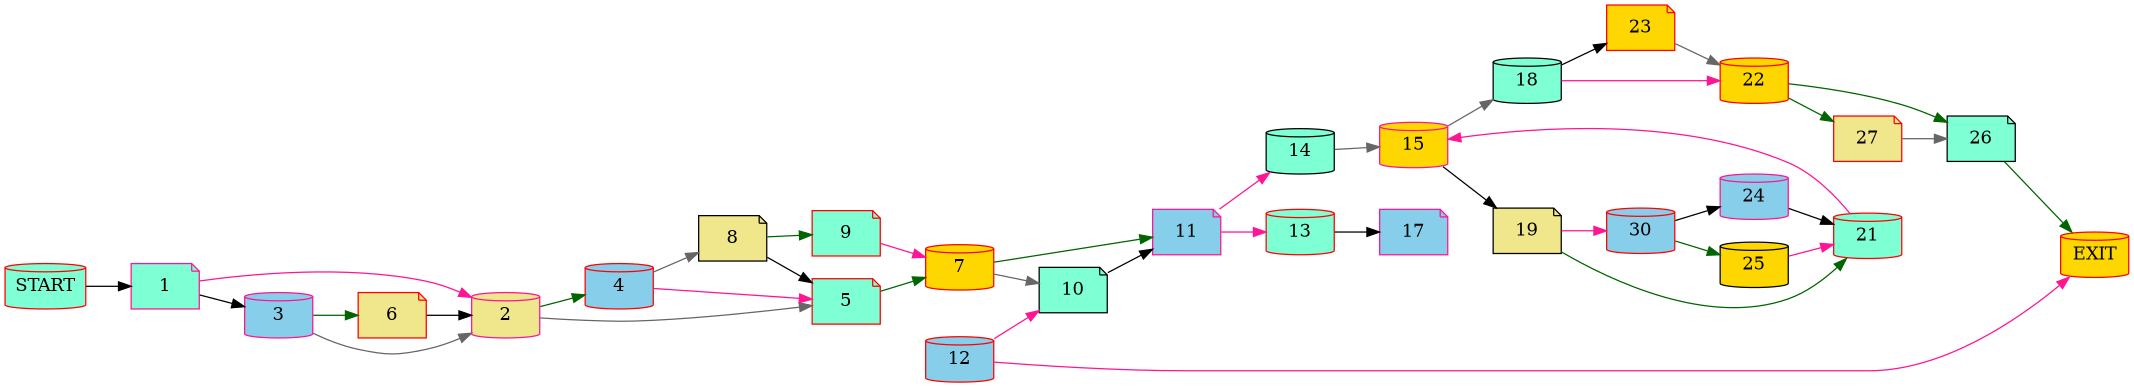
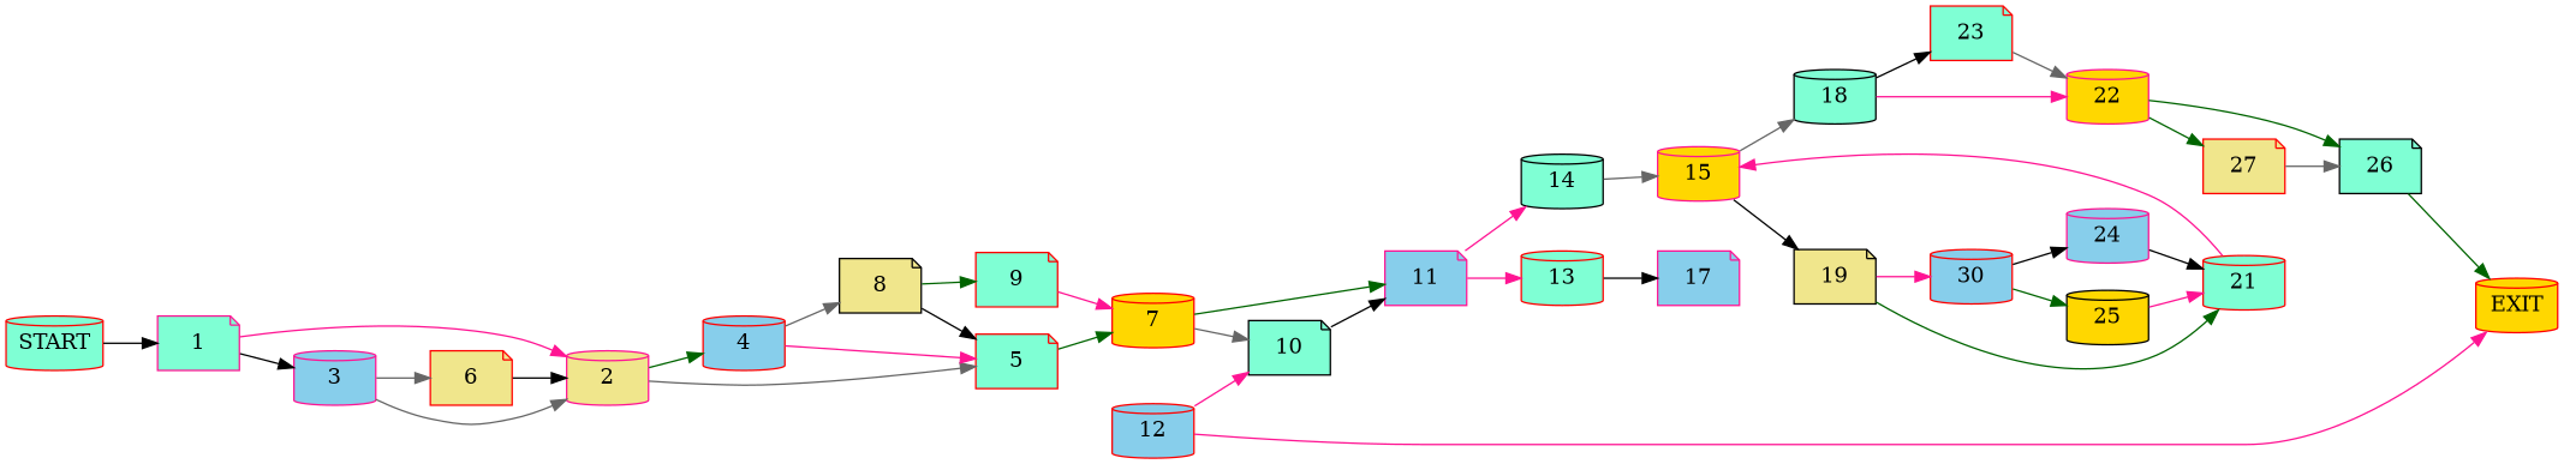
  digraph {
    rankdir=LR
    node [color=red fillcolor=aquamarine shape=cylinder style=filled]
    edge [color=deeppink]
    n1 [label=START]
    1 [color=deeppink shape=note]
    2 [color=deeppink fillcolor=khaki]
    3 [color=deeppink fillcolor=skyblue]
    n5 [fillcolor=gold label=EXIT]
    4 [fillcolor=skyblue]
    5 [shape=note]
    6 [fillcolor=khaki shape=note]
    8 [color=black fillcolor=khaki shape=note]
    7 [fillcolor=gold]
    9 [shape=note]
    10 [color=black shape=note]
    11 [color=deeppink fillcolor=skyblue shape=note]
    13
    14 [color=black]
    12 [fillcolor=skyblue]
    17 [color=deeppink fillcolor=skyblue shape=note]
    15 [color=deeppink fillcolor=gold]
    18 [color=black]
    19 [color=black fillcolor=khaki shape=note]
-   22 [fillcolor=gold]
-   23 [fillcolor=gold shape=note]
+   22 [color=deeppink fillcolor=gold]
+   23 [shape=note]
    n23 [fillcolor=skyblue label=30]
    21
    26 [color=black shape=note]
    27 [fillcolor=khaki shape=note]
    24 [color=deeppink fillcolor=skyblue]
    25 [color=black fillcolor=gold]
    n1 -> 1 [color=black]
    1 -> 2
    1 -> 3 [color=black]
    2 -> 4 [color=darkgreen]
    2 -> 5 [color=gray40]
    3 -> 2 [color=gray40]
-   3 -> 6 [color=darkgreen]
+   3 -> 6 [color=gray40]
    4 -> 5
    4 -> 8 [color=gray40]
    5 -> 7 [color=darkgreen]
    6 -> 2 [color=black]
    8 -> 5 [color=black]
    8 -> 9 [color=darkgreen]
    7 -> 10 [color=gray40]
    7 -> 11 [color=darkgreen]
    9 -> 7
    10 -> 11 [color=black]
    11 -> 13
    11 -> 14
    13 -> 17 [color=black]
    14 -> 15 [color=gray40]
    12 -> n5
    12 -> 10
    15 -> 18 [color=gray40]
    15 -> 19 [color=black]
    18 -> 22
    18 -> 23 [color=black]
    19 -> n23
    19 -> 21 [color=darkgreen]
    22 -> 26 [color=darkgreen]
    22 -> 27 [color=darkgreen]
    23 -> 22 [color=gray40]
    n23 -> 24 [color=black]
    n23 -> 25 [color=darkgreen]
    21 -> 15
    26 -> n5 [color=darkgreen]
    27 -> 26 [color=gray40]
    24 -> 21 [color=black]
    25 -> 21
  }
